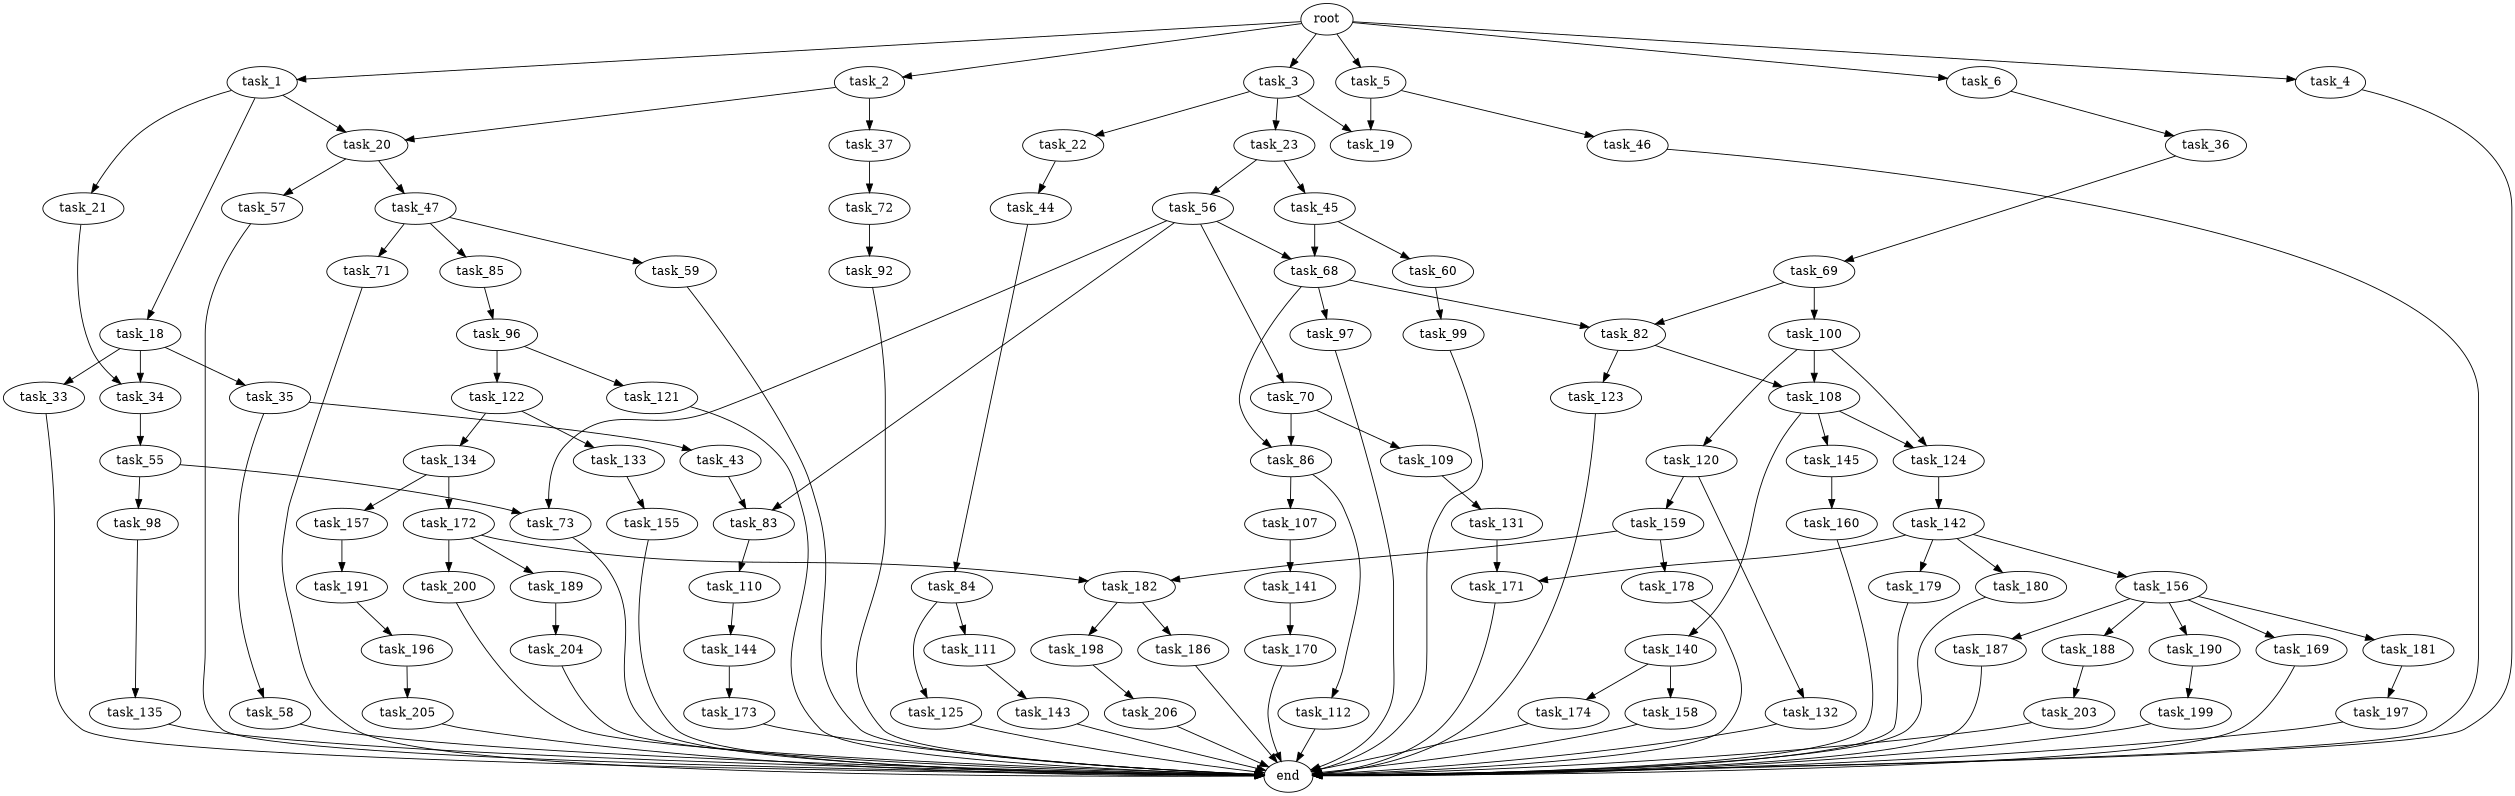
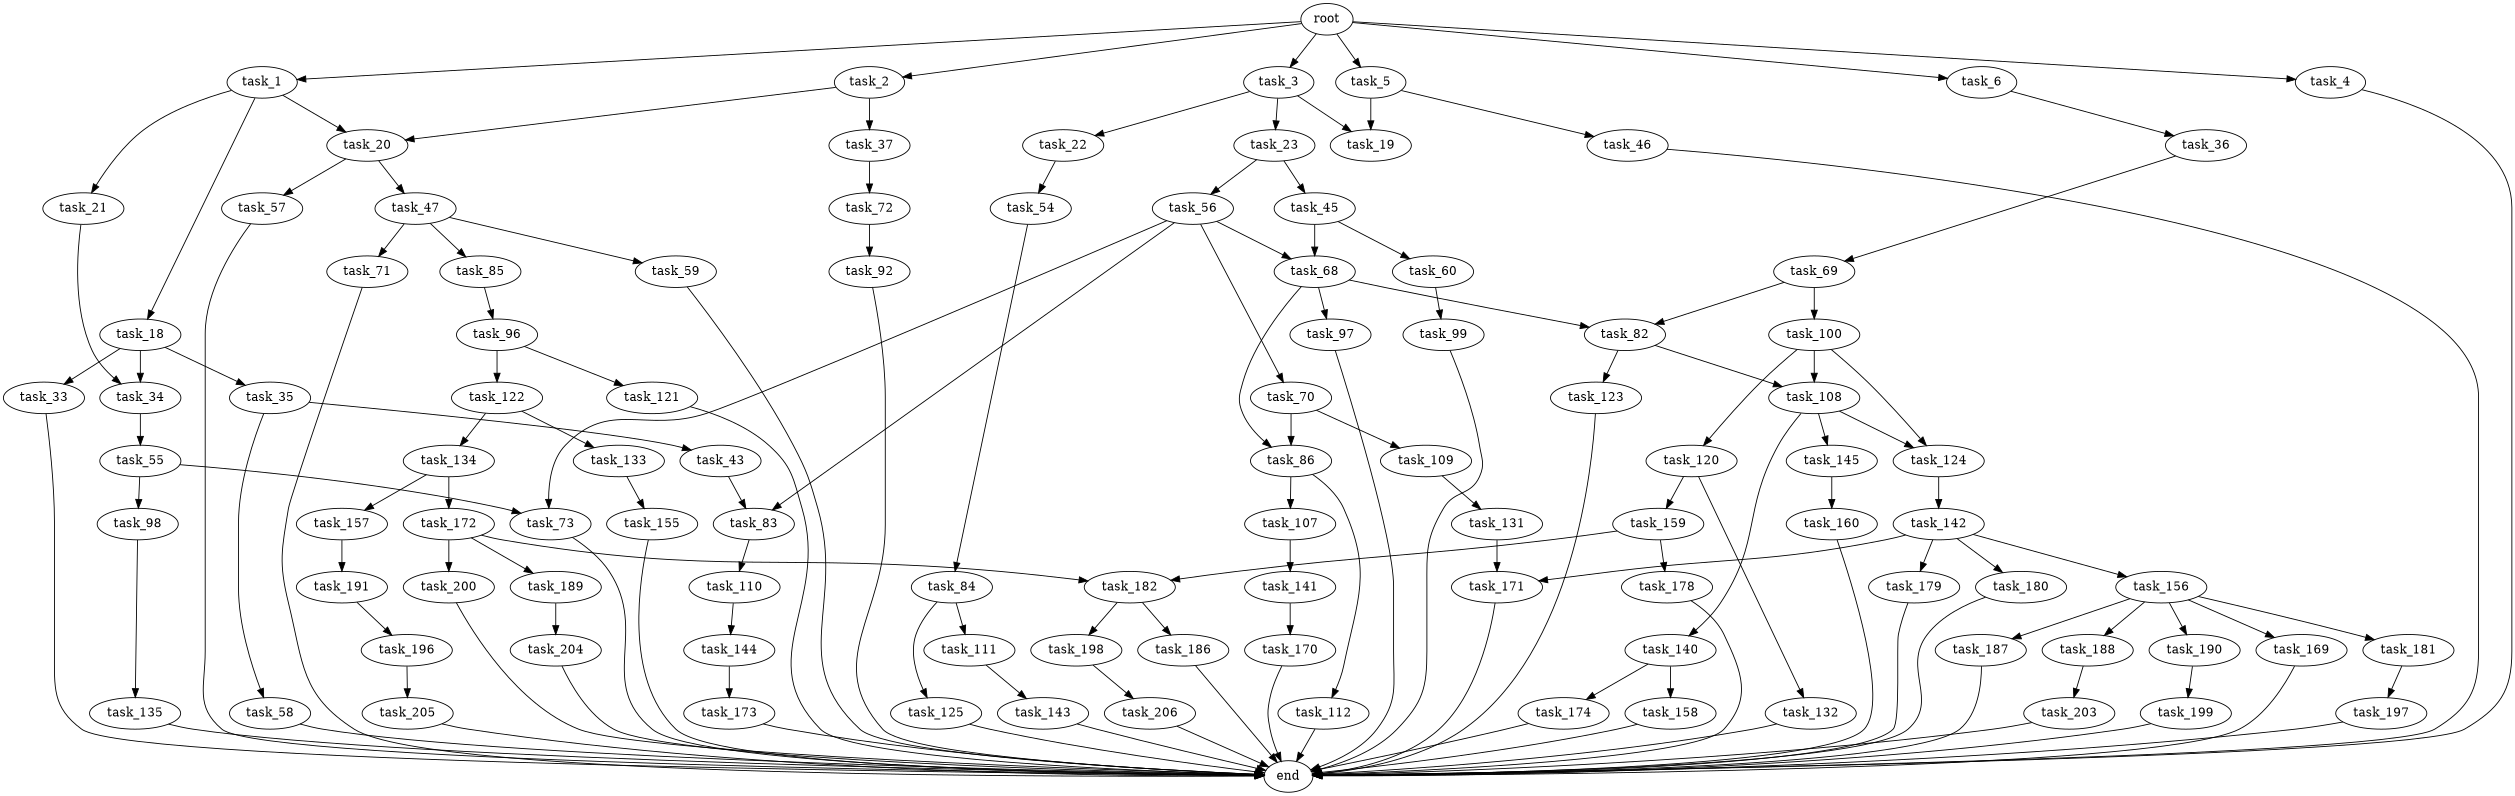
  digraph {
    root
    task_1
    task_2
    task_3
    task_4
    task_5
    task_6
    task_18
    task_20
    task_21
    task_37
    task_19
    task_22
    task_23
    end
    task_46
    task_36
    task_33
    task_34
    task_35
    task_47
    task_57
    task_72
-   task_44
+   task_44 [label=task_54]
    task_45
    task_56
    task_69
    task_55
    task_43
    task_58
    task_59
    task_71
    task_85
    task_84
    task_60
    task_68
    task_83
    task_73
    task_70
    task_98
    task_82
    task_100
    n43 [label=task_92]
    task_110
    task_111
    task_125
    task_99
    task_86
    task_97
    task_96
    task_135
    task_109
    task_108
    task_123
    task_107
    task_112
    task_120
    task_124
    task_131
    task_140
    task_145
    task_144
    task_143
    task_121
    task_122
    task_141
    task_133
    task_134
    task_132
    task_159
    task_142
    task_170
    task_158
    task_174
    task_160
    task_171
    task_173
    task_178
    task_182
    task_155
    task_157
    task_172
    task_156
    task_179
    task_180
    task_191
    task_189
    task_200
    task_169
    task_181
    task_187
    task_188
    task_190
    task_197
    task_203
    task_199
    task_196
    task_186
    task_198
    task_204
    task_206
    task_205
    root -> task_1
    root -> task_2
    root -> task_3
    root -> task_4
    root -> task_5
    root -> task_6
    task_1 -> task_18
    task_1 -> task_20
    task_1 -> task_21
    task_2 -> task_20
    task_2 -> task_37
    task_3 -> task_19
    task_3 -> task_22
    task_3 -> task_23
    task_4 -> end
    task_5 -> task_19
    task_5 -> task_46
    task_6 -> task_36
    task_18 -> task_33
    task_18 -> task_34
    task_18 -> task_35
    task_20 -> task_47
    task_20 -> task_57
    task_21 -> task_34
    task_37 -> task_72
    task_22 -> task_44
    task_23 -> task_45
    task_23 -> task_56
    task_46 -> end
    task_36 -> task_69
    task_33 -> end
    task_34 -> task_55
    task_35 -> task_43
    task_35 -> task_58
    task_47 -> task_59
    task_47 -> task_71
    task_47 -> task_85
    task_57 -> end
    task_72 -> n43
    task_44 -> task_84
    task_45 -> task_60
    task_45 -> task_68
    task_56 -> task_68
    task_56 -> task_83
    task_56 -> task_73
    task_56 -> task_70
    task_69 -> task_82
    task_69 -> task_100
    task_55 -> task_73
    task_55 -> task_98
    task_43 -> task_83
    task_58 -> end
    task_59 -> end
    task_71 -> end
    task_85 -> task_96
    task_84 -> task_111
    task_84 -> task_125
    task_60 -> task_99
    task_68 -> task_82
    task_68 -> task_86
    task_68 -> task_97
    task_83 -> task_110
    task_73 -> end
    task_70 -> task_86
    task_70 -> task_109
    task_98 -> task_135
    task_82 -> task_108
    task_82 -> task_123
    task_100 -> task_108
    task_100 -> task_120
    task_100 -> task_124
    n43 -> end
    task_110 -> task_144
    task_111 -> task_143
    task_125 -> end
    task_99 -> end
    task_86 -> task_107
    task_86 -> task_112
    task_97 -> end
    task_96 -> task_121
    task_96 -> task_122
    task_135 -> end
    task_109 -> task_131
    task_108 -> task_124
    task_108 -> task_140
    task_108 -> task_145
    task_123 -> end
    task_107 -> task_141
    task_112 -> end
    task_120 -> task_132
    task_120 -> task_159
    task_124 -> task_142
    task_131 -> task_171
    task_140 -> task_158
    task_140 -> task_174
    task_145 -> task_160
    task_144 -> task_173
    task_143 -> end
    task_121 -> end
    task_122 -> task_133
    task_122 -> task_134
    task_141 -> task_170
    task_133 -> task_155
    task_134 -> task_157
    task_134 -> task_172
    task_132 -> end
    task_159 -> task_178
    task_159 -> task_182
    task_142 -> task_171
    task_142 -> task_156
    task_142 -> task_179
    task_142 -> task_180
    task_170 -> end
    task_158 -> end
    task_174 -> end
    task_160 -> end
    task_171 -> end
    task_173 -> end
    task_178 -> end
    task_182 -> task_186
    task_182 -> task_198
    task_155 -> end
    task_157 -> task_191
    task_172 -> task_182
    task_172 -> task_189
    task_172 -> task_200
    task_156 -> task_169
    task_156 -> task_181
    task_156 -> task_187
    task_156 -> task_188
    task_156 -> task_190
    task_179 -> end
    task_180 -> end
    task_191 -> task_196
    task_189 -> task_204
    task_200 -> end
    task_169 -> end
    task_181 -> task_197
    task_187 -> end
    task_188 -> task_203
    task_190 -> task_199
    task_197 -> end
    task_203 -> end
    task_199 -> end
    task_196 -> task_205
    task_186 -> end
    task_198 -> task_206
    task_204 -> end
    task_206 -> end
    task_205 -> end
  }
